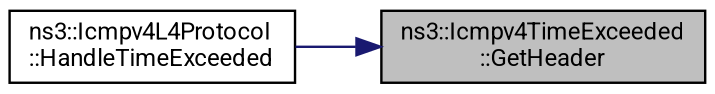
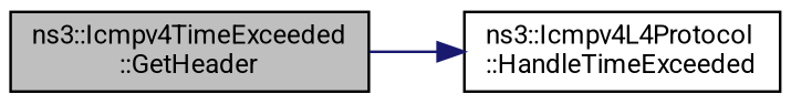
  digraph {
    rankdir=RL
    fontname=Roboto
    node [color=black fontname=Roboto fontsize=10 shape=record style=filled]
    n1 [fillcolor=grey75 fontcolor=black height=0.2 label="ns3::Icmpv4TimeExceeded\l::GetHeader" width=0.4]
    n2 [fillcolor=white height=0.2 label="ns3::Icmpv4L4Protocol\l::HandleTimeExceeded" width=0.4]
-   n1 -> n2 [color=midnightblue dir=back fontname=Roboto fontsize=10 labelfontname=Helvetica labelfontsize=10 style=solid]
+   n2 -> n1 [color=midnightblue dir=back fontname=Roboto fontsize=10 labelfontname=Helvetica labelfontsize=10 style=solid]
  }
